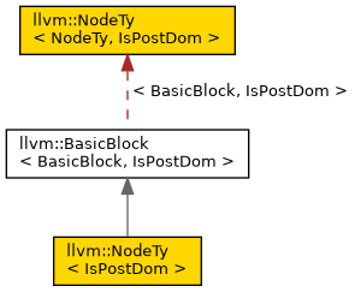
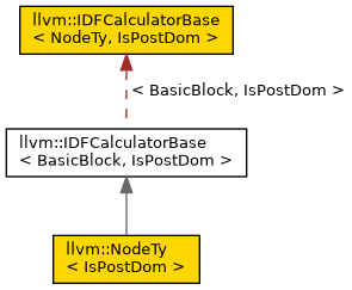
  digraph {
    node [color=black fillcolor=gold fontname=Helvetica fontsize=10 shape=box style=filled]
    edge [dir=back fontname=Helvetica fontsize=10 labelfontname=Helvetica labelfontsize=10]
-   n1 [fontcolor=black height=0.2 label="llvm::NodeTy\l\< NodeTy, IsPostDom \>" width=0.4]
-   n2 [fillcolor=white height=0.2 label="llvm::BasicBlock\l\< BasicBlock, IsPostDom \>" width=0.4]
+   n1 [fontcolor=black height=0.2 label="llvm::IDFCalculatorBase\l\< NodeTy, IsPostDom \>" width=0.4]
+   n2 [fillcolor=white height=0.2 label="llvm::IDFCalculatorBase\l\< BasicBlock, IsPostDom \>" width=0.4]
    n3 [height=0.2 label="llvm::NodeTy\l\< IsPostDom \>" width=0.4]
    n1 -> n2 [color=brown label=" \< BasicBlock, IsPostDom \>" style=dashed]
    n2 -> n3 [color=gray40 style=solid]
  }
